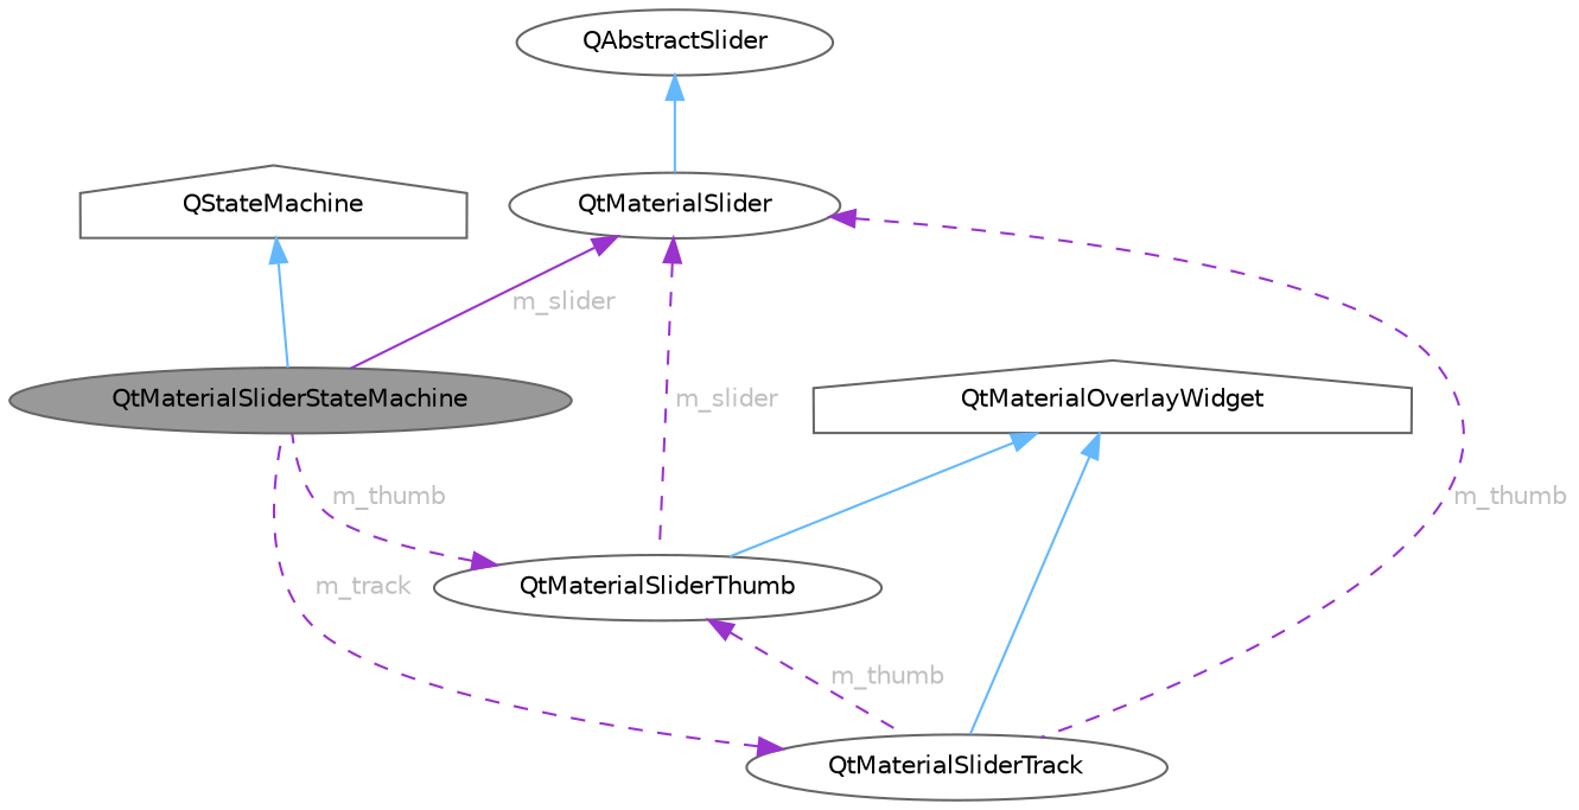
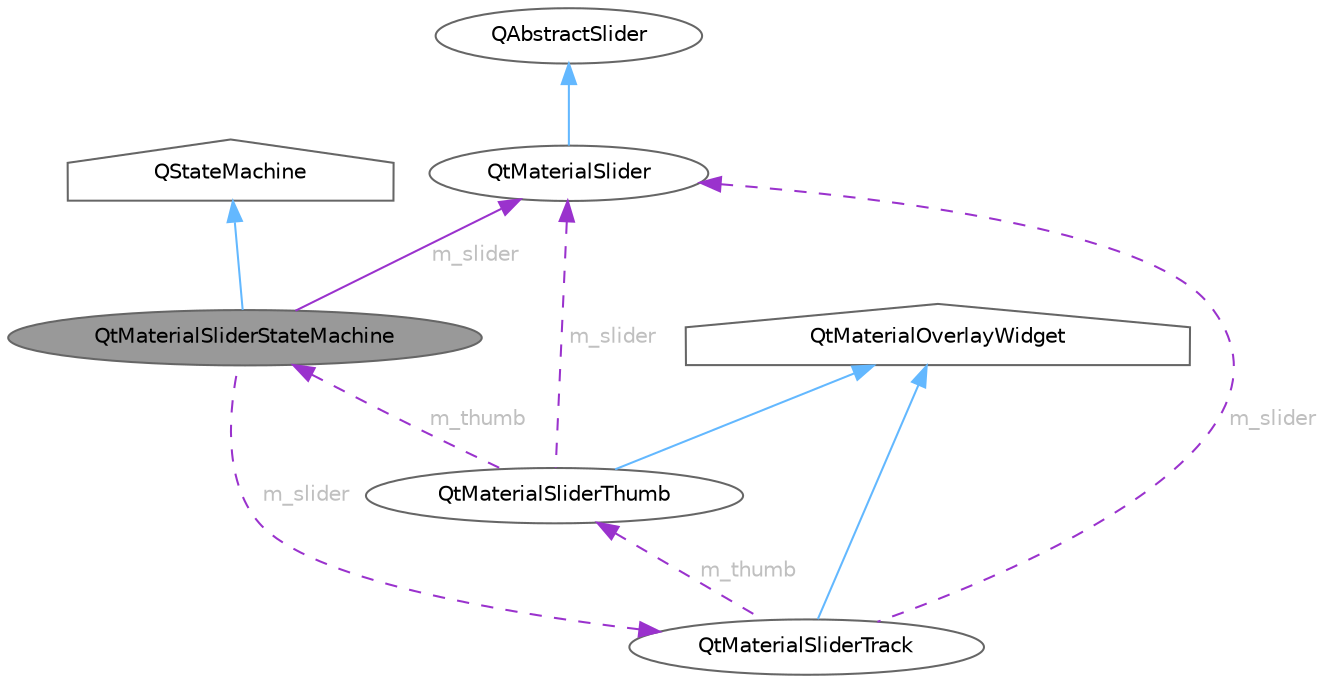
  digraph {
    node [color=gray40 fillcolor=white fontname=Helvetica fontsize=10 shape=ellipse style=filled]
    edge [color=darkorchid3 dir=back fontname=Helvetica fontsize=10 labelfontname=Helvetica labelfontsize=10 style=solid fontcolor=grey]
    n1 [fillcolor=grey60 fontcolor=black height=0.2 label=QtMaterialSliderStateMachine width=0.4]
    n2 [height=0.2 label=QStateMachine shape=house width=0.4]
    n3 [height=0.2 label=QtMaterialSlider width=0.4]
    n4 [height=0.2 label=QtMaterialSliderThumb width=0.4]
    n5 [height=0.2 label=QtMaterialSliderTrack width=0.4]
    n6 [height=0.2 label=QAbstractSlider width=0.4]
    n7 [height=0.2 label=QtMaterialOverlayWidget shape=house width=0.4]
    n2 -> n1 [color=steelblue1 fontcolor=""]
    n3 -> n1 [label=" m_slider"]
    n3 -> n4 [label=" m_slider" style=dashed]
-   n3 -> n5 [label=" m_thumb" style=dashed]
-   n4 -> n1 [label=" m_thumb" style=dashed]
+   n3 -> n5 [label=" m_slider" style=dashed]
+   n1 -> n4 [label=" m_thumb" style=dashed]
    n4 -> n5 [label=" m_thumb" style=dashed]
-   n5 -> n1 [label=" m_track" style=dashed]
+   n5 -> n1 [label=" m_slider" style=dashed]
    n6 -> n3 [color=steelblue1 fontcolor=""]
    n7 -> n4 [color=steelblue1 fontcolor=""]
    n7 -> n5 [color=steelblue1 fontcolor=""]
  }
